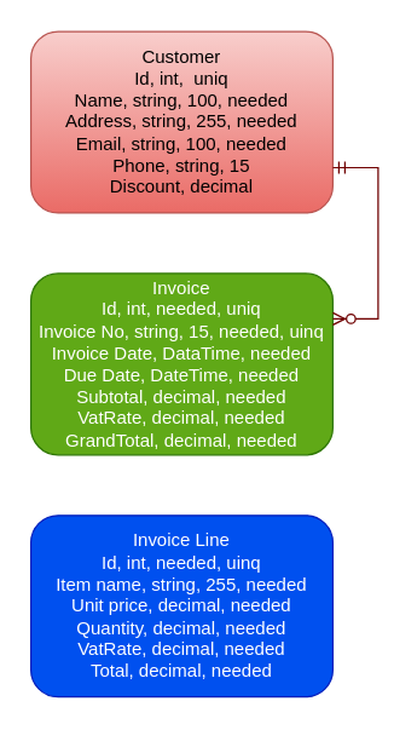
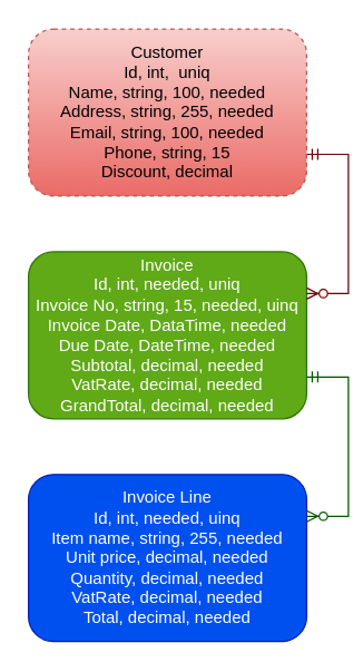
  <mxCell id="0" />
  <mxCell id="1" parent="0" />
- <mxCell id="2" value="Customer&lt;div&gt;Id, int,&amp;nbsp; uniq&lt;/div&gt;&lt;div&gt;Name, string, 100, needed&lt;/div&gt;&lt;div&gt;Address, string, 255, needed&lt;/div&gt;&lt;div&gt;Email, string, 100, needed&lt;/div&gt;&lt;div&gt;Phone, string, 15&lt;/div&gt;&lt;div&gt;Discount, decimal&lt;/div&gt;" style="rounded=1;whiteSpace=wrap;html=1;fillColor=#f8cecc;gradientColor=#ea6b66;strokeColor=#b85450;" parent="1" vertex="1"><mxGeometry x="20" y="20" width="200" height="120" as="geometry" /></mxCell>
+ <mxCell id="2" value="Customer&lt;div&gt;Id, int,&amp;nbsp; uniq&lt;/div&gt;&lt;div&gt;Name, string, 100, needed&lt;/div&gt;&lt;div&gt;Address, string, 255, needed&lt;/div&gt;&lt;div&gt;Email, string, 100, needed&lt;/div&gt;&lt;div&gt;Phone, string, 15&lt;/div&gt;&lt;div&gt;Discount, decimal&lt;/div&gt;" style="rounded=1;whiteSpace=wrap;html=1;fillColor=#f8cecc;gradientColor=#ea6b66;strokeColor=#b85450;dashed=1;" parent="1" vertex="1"><mxGeometry x="20" y="20" width="200" height="120" as="geometry" /></mxCell>
  <mxCell id="3" value="Invoice&lt;div&gt;Id, int, needed, uniq&lt;/div&gt;&lt;div&gt;Invoice No, string, 15, needed, uinq&lt;/div&gt;&lt;div&gt;Invoice Date, DataTime, needed&lt;/div&gt;&lt;div&gt;Due Date, DateTime, needed&lt;/div&gt;&lt;div&gt;Subtotal, decimal, needed&lt;/div&gt;&lt;div&gt;VatRate, decimal, needed&lt;/div&gt;&lt;div&gt;GrandTotal, decimal, needed&lt;/div&gt;" style="rounded=1;whiteSpace=wrap;html=1;fillColor=#60a917;fontColor=#ffffff;strokeColor=#2D7600;" parent="1" vertex="1"><mxGeometry x="20" y="180" width="200" height="120" as="geometry" /></mxCell>
  <mxCell id="4" value="Invoice Line&lt;div&gt;Id, int, needed, uinq&lt;/div&gt;&lt;div&gt;Item name, string, 255, needed&lt;/div&gt;&lt;div&gt;Unit price, decimal, needed&lt;/div&gt;&lt;div&gt;Quantity, decimal, needed&lt;/div&gt;&lt;div&gt;VatRate, decimal, needed&lt;/div&gt;&lt;div&gt;Total, decimal, needed&lt;/div&gt;" style="rounded=1;whiteSpace=wrap;html=1;fillColor=#0050ef;strokeColor=#001DBC;fontColor=#ffffff;" parent="1" vertex="1"><mxGeometry x="20" y="340" width="200" height="120" as="geometry" /></mxCell>
+ <mxCell id="5" value="" style="edgeStyle=entityRelationEdgeStyle;fontSize=12;html=1;endArrow=ERzeroToMany;startArrow=ERmandOne;rounded=0;exitX=1;exitY=0.75;exitDx=0;exitDy=0;entryX=1;entryY=0.25;entryDx=0;entryDy=0;fillColor=#008a00;strokeColor=#005700;" edge="1" parent="1" source="3" target="4"><mxGeometry width="100" height="100" relative="1" as="geometry"><mxPoint x="340" y="260" as="sourcePoint" /><mxPoint x="339" y="369.96" as="targetPoint" /></mxGeometry></mxCell>
  <mxCell id="6" value="" style="edgeStyle=entityRelationEdgeStyle;fontSize=12;html=1;endArrow=ERzeroToMany;startArrow=ERmandOne;rounded=0;exitX=1;exitY=0.75;exitDx=0;exitDy=0;entryX=1;entryY=0.25;entryDx=0;entryDy=0;fillColor=#a20025;strokeColor=#6F0000;" edge="1" parent="1" source="2" target="3"><mxGeometry width="100" height="100" relative="1" as="geometry"><mxPoint x="180" y="570" as="sourcePoint" /><mxPoint x="280" y="470" as="targetPoint" /></mxGeometry></mxCell>
